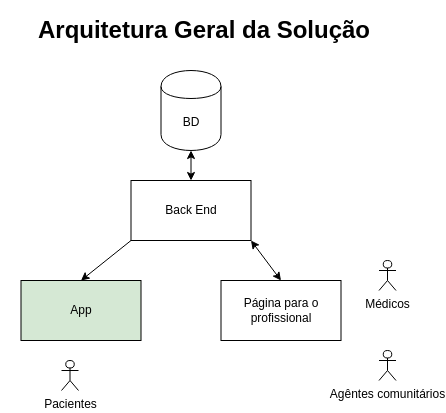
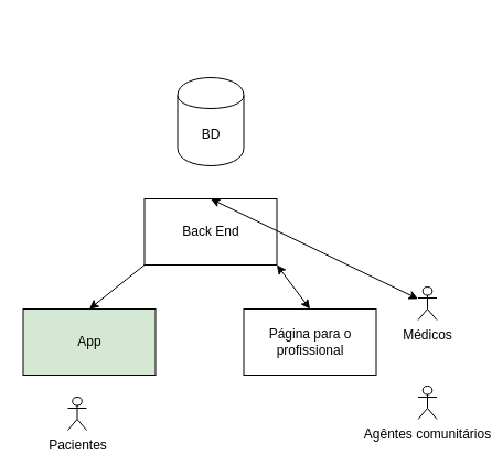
  <mxCell id="0" />
  <mxCell id="1" parent="0" />
  <mxCell id="2" value="App" style="rounded=0;whiteSpace=wrap;html=1;fillColor=#d5e8d4;" parent="1" vertex="1"><mxGeometry x="20.5" y="280" width="120" height="60" as="geometry" /></mxCell>
  <mxCell id="3" value="Back End" style="rounded=0;whiteSpace=wrap;html=1;" parent="1" vertex="1"><mxGeometry x="130.5" y="180" width="120" height="60" as="geometry" /></mxCell>
  <mxCell id="4" value="Página para o profissional" style="rounded=0;whiteSpace=wrap;html=1;" parent="1" vertex="1"><mxGeometry x="220.5" y="280" width="120" height="60" as="geometry" /></mxCell>
  <mxCell id="5" value="BD" style="shape=cylinder;whiteSpace=wrap;html=1;boundedLbl=1;backgroundOutline=1;" parent="1" vertex="1"><mxGeometry x="160.5" y="70" width="60" height="80" as="geometry" /></mxCell>
  <mxCell id="6" value="" style="endArrow=none;startArrow=classic;html=1;exitX=0.5;exitY=0;exitDx=0;exitDy=0;entryX=0;entryY=1;entryDx=0;entryDy=0;" parent="1" source="2" target="3" edge="1"><mxGeometry width="50" height="50" relative="1" as="geometry"><mxPoint x="110.5" y="290" as="sourcePoint" /><mxPoint x="160.5" y="240" as="targetPoint" /></mxGeometry></mxCell>
  <mxCell id="7" value="" style="endArrow=classic;startArrow=classic;html=1;exitX=1;exitY=1;exitDx=0;exitDy=0;entryX=0.5;entryY=0;entryDx=0;entryDy=0;" parent="1" source="3" target="4" edge="1"><mxGeometry width="50" height="50" relative="1" as="geometry"><mxPoint x="300.5" y="270" as="sourcePoint" /><mxPoint x="350.5" y="220" as="targetPoint" /></mxGeometry></mxCell>
- <mxCell id="8" value="" style="endArrow=classic;startArrow=classic;html=1;entryX=0.5;entryY=1;entryDx=0;entryDy=0;exitX=0.5;exitY=0;exitDx=0;exitDy=0;" parent="1" source="3" target="5" edge="1"><mxGeometry width="50" height="50" relative="1" as="geometry"><mxPoint x="70.5" y="180" as="sourcePoint" /><mxPoint x="120.5" y="130" as="targetPoint" /></mxGeometry></mxCell>
- <mxCell id="9" value="&lt;h1&gt;Arquitetura Geral da Solução&lt;/h1&gt;" style="text;html=1;strokeColor=none;fillColor=none;align=center;verticalAlign=middle;whiteSpace=wrap;rounded=0;" parent="1" vertex="1"><mxGeometry x="28.5" y="20" width="350" height="20" as="geometry" /></mxCell>
+ <mxCell id="8" value="" style="endArrow=classic;startArrow=classic;html=1;exitX=0.5;exitY=0;exitDx=0;exitDy=0;" parent="1" source="3" target="11" edge="1"><mxGeometry width="50" height="50" relative="1" as="geometry"><mxPoint x="70.5" y="180" as="sourcePoint" /><mxPoint x="120.5" y="130" as="targetPoint" /></mxGeometry></mxCell>
  <mxCell id="10" value="Pacientes" style="shape=umlActor;verticalLabelPosition=bottom;labelBackgroundColor=#ffffff;verticalAlign=top;html=1;outlineConnect=0;" parent="1" vertex="1"><mxGeometry x="61" y="360" width="17" height="30" as="geometry" /></mxCell>
  <mxCell id="11" value="Médicos" style="shape=umlActor;verticalLabelPosition=bottom;labelBackgroundColor=#ffffff;verticalAlign=top;html=1;outlineConnect=0;" parent="1" vertex="1"><mxGeometry x="378.5" y="260" width="17" height="30" as="geometry" /></mxCell>
  <mxCell id="12" value="Agêntes comunitários" style="shape=umlActor;verticalLabelPosition=bottom;labelBackgroundColor=#ffffff;verticalAlign=top;html=1;outlineConnect=0;" parent="1" vertex="1"><mxGeometry x="378.5" y="350" width="17" height="30" as="geometry" /></mxCell>
